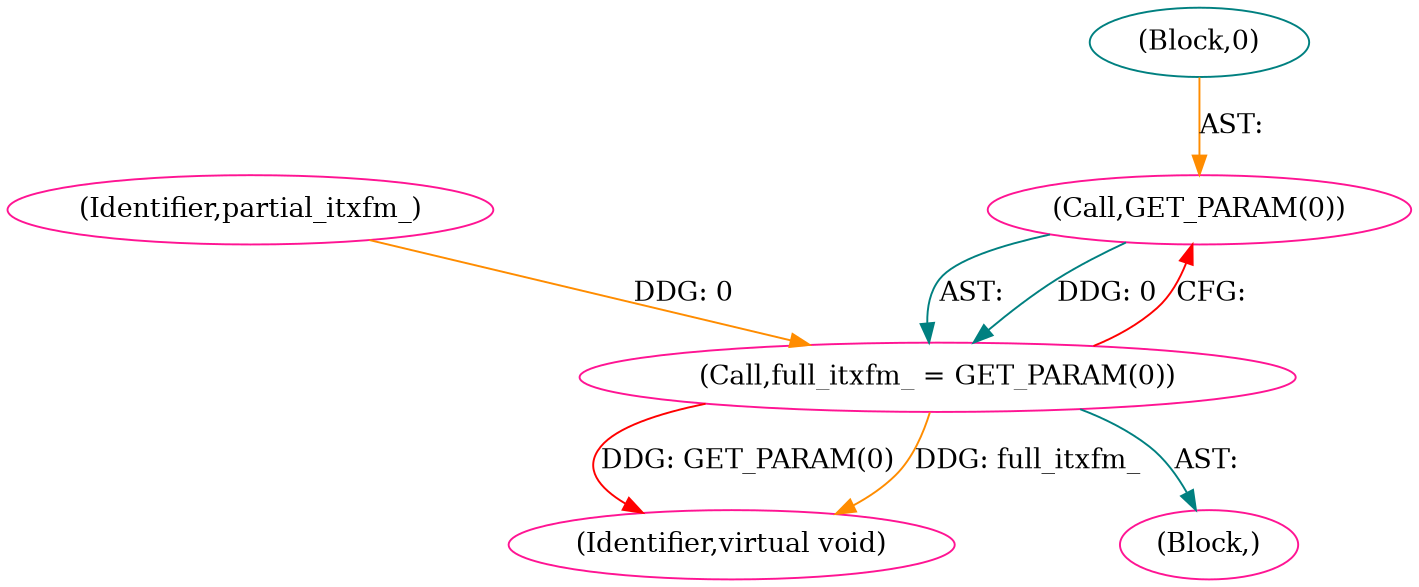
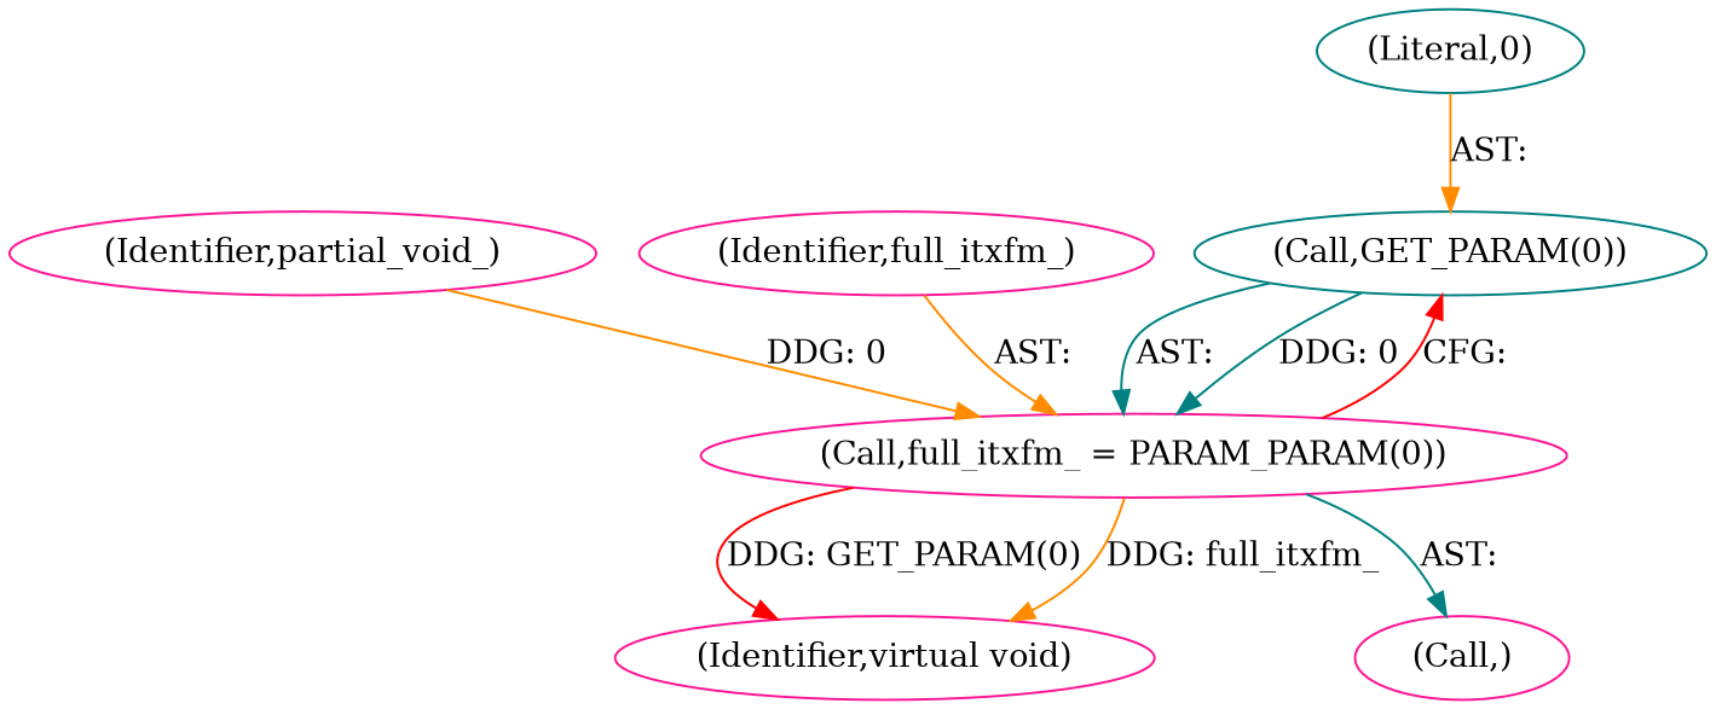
  digraph {
    node [color=deeppink]
    edge [color=darkorange]
-   n1 [label="(Call,GET_PARAM(0))"]
-   n2 [label="(Call,full_itxfm_ = GET_PARAM(0))"]
+   n1 [color=teal label="(Call,GET_PARAM(0))"]
+   n2 [label="(Call,full_itxfm_ = PARAM_PARAM(0))"]
    n3 [label="(Identifier,virtual void)"]
-   n4 [label="(Block,)"]
-   n5 [color=teal label="(Block,0)"]
-   n6 [label="(Identifier,partial_itxfm_)"]
+   n4 [label="(Call,)"]
+   n5 [color=teal label="(Literal,0)"]
+   n6 [label="(Identifier,partial_void_)"]
+   n7 [label="(Identifier,full_itxfm_)"]
    n1 -> n2 [color=teal label="AST: "]
    n1 -> n2 [color=teal label="DDG: 0"]
    n2 -> n1 [color=red label="CFG: "]
    n2 -> n3 [color=red label="DDG: GET_PARAM(0)"]
    n2 -> n3 [label="DDG: full_itxfm_"]
    n2 -> n4 [color=teal label="AST: "]
    n5 -> n1 [label="AST: "]
    n6 -> n2 [label="DDG: 0"]
+   n7 -> n2 [label="AST: "]
  }
